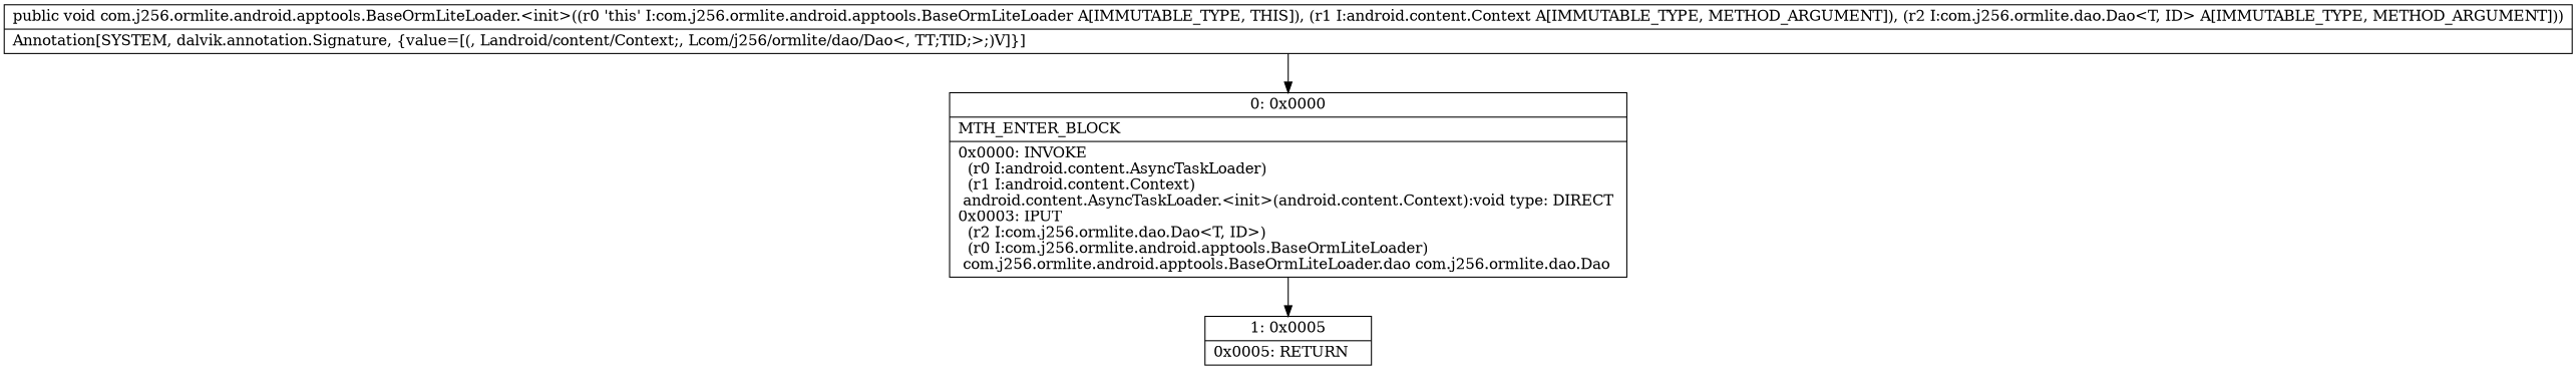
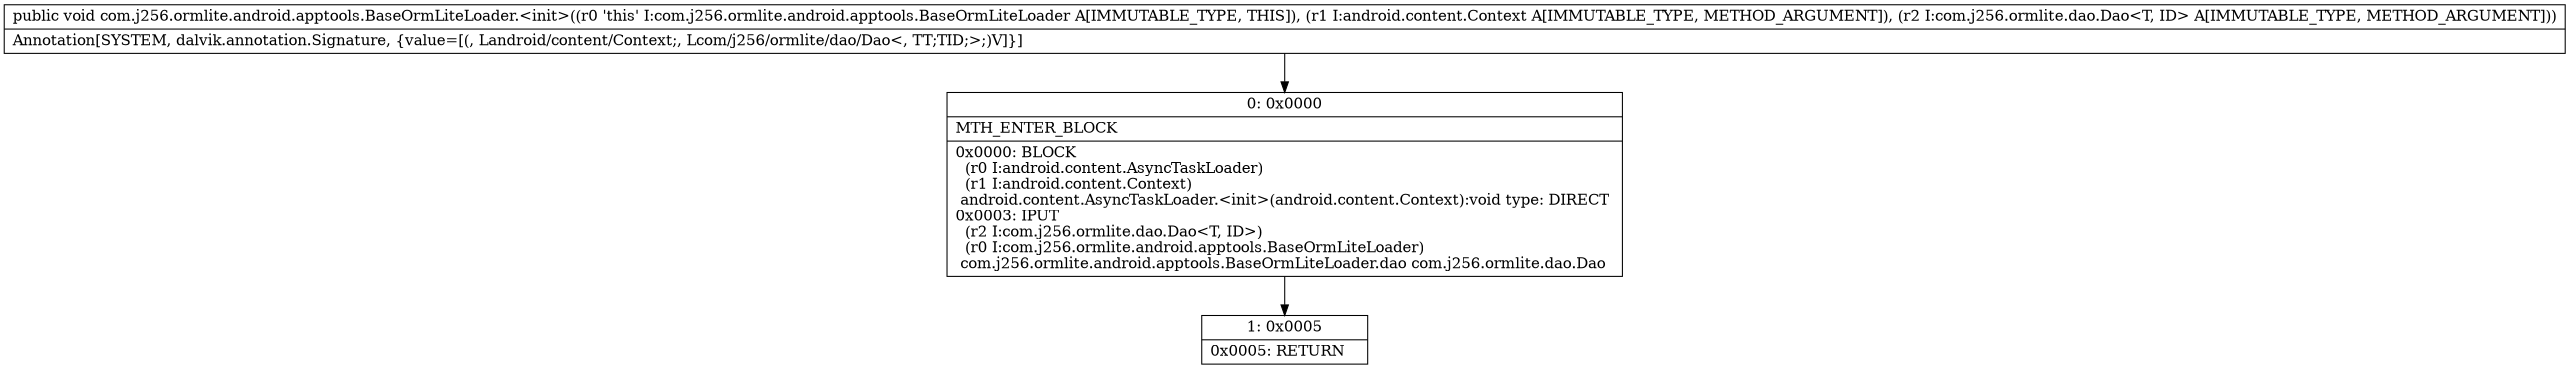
  digraph {
    node [shape=record]
-   n1 [label="{0\:\ 0x0000|MTH_ENTER_BLOCK\l|0x0000: INVOKE  \l  (r0 I:android.content.AsyncTaskLoader)\l  (r1 I:android.content.Context)\l android.content.AsyncTaskLoader.\<init\>(android.content.Context):void type: DIRECT \l0x0003: IPUT  \l  (r2 I:com.j256.ormlite.dao.Dao\<T, ID\>)\l  (r0 I:com.j256.ormlite.android.apptools.BaseOrmLiteLoader)\l com.j256.ormlite.android.apptools.BaseOrmLiteLoader.dao com.j256.ormlite.dao.Dao \l}"]
+   n1 [label="{0\:\ 0x0000|MTH_ENTER_BLOCK\l|0x0000: BLOCK  \l  (r0 I:android.content.AsyncTaskLoader)\l  (r1 I:android.content.Context)\l android.content.AsyncTaskLoader.\<init\>(android.content.Context):void type: DIRECT \l0x0003: IPUT  \l  (r2 I:com.j256.ormlite.dao.Dao\<T, ID\>)\l  (r0 I:com.j256.ormlite.android.apptools.BaseOrmLiteLoader)\l com.j256.ormlite.android.apptools.BaseOrmLiteLoader.dao com.j256.ormlite.dao.Dao \l}"]
    n2 [label="{1\:\ 0x0005|0x0005: RETURN   \l}"]
    n3 [label="{public void com.j256.ormlite.android.apptools.BaseOrmLiteLoader.\<init\>((r0 'this' I:com.j256.ormlite.android.apptools.BaseOrmLiteLoader A[IMMUTABLE_TYPE, THIS]), (r1 I:android.content.Context A[IMMUTABLE_TYPE, METHOD_ARGUMENT]), (r2 I:com.j256.ormlite.dao.Dao\<T, ID\> A[IMMUTABLE_TYPE, METHOD_ARGUMENT]))  | Annotation[SYSTEM, dalvik.annotation.Signature, \{value=[(, Landroid\/content\/Context;, Lcom\/j256\/ormlite\/dao\/Dao\<, TT;TID;\>;)V]\}]\l}"]
    n1 -> n2
    n3 -> n1
  }
